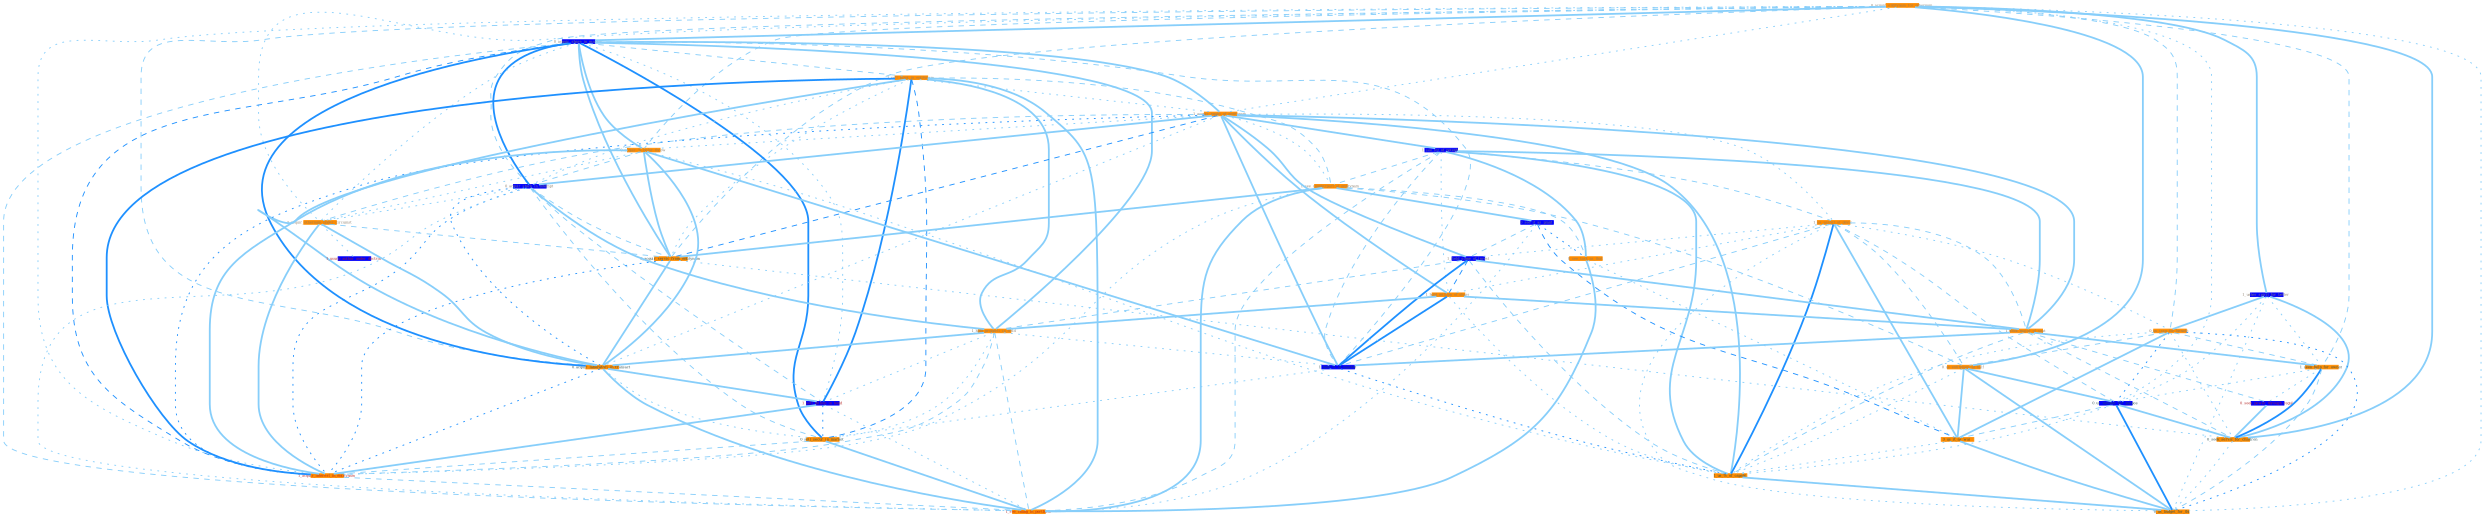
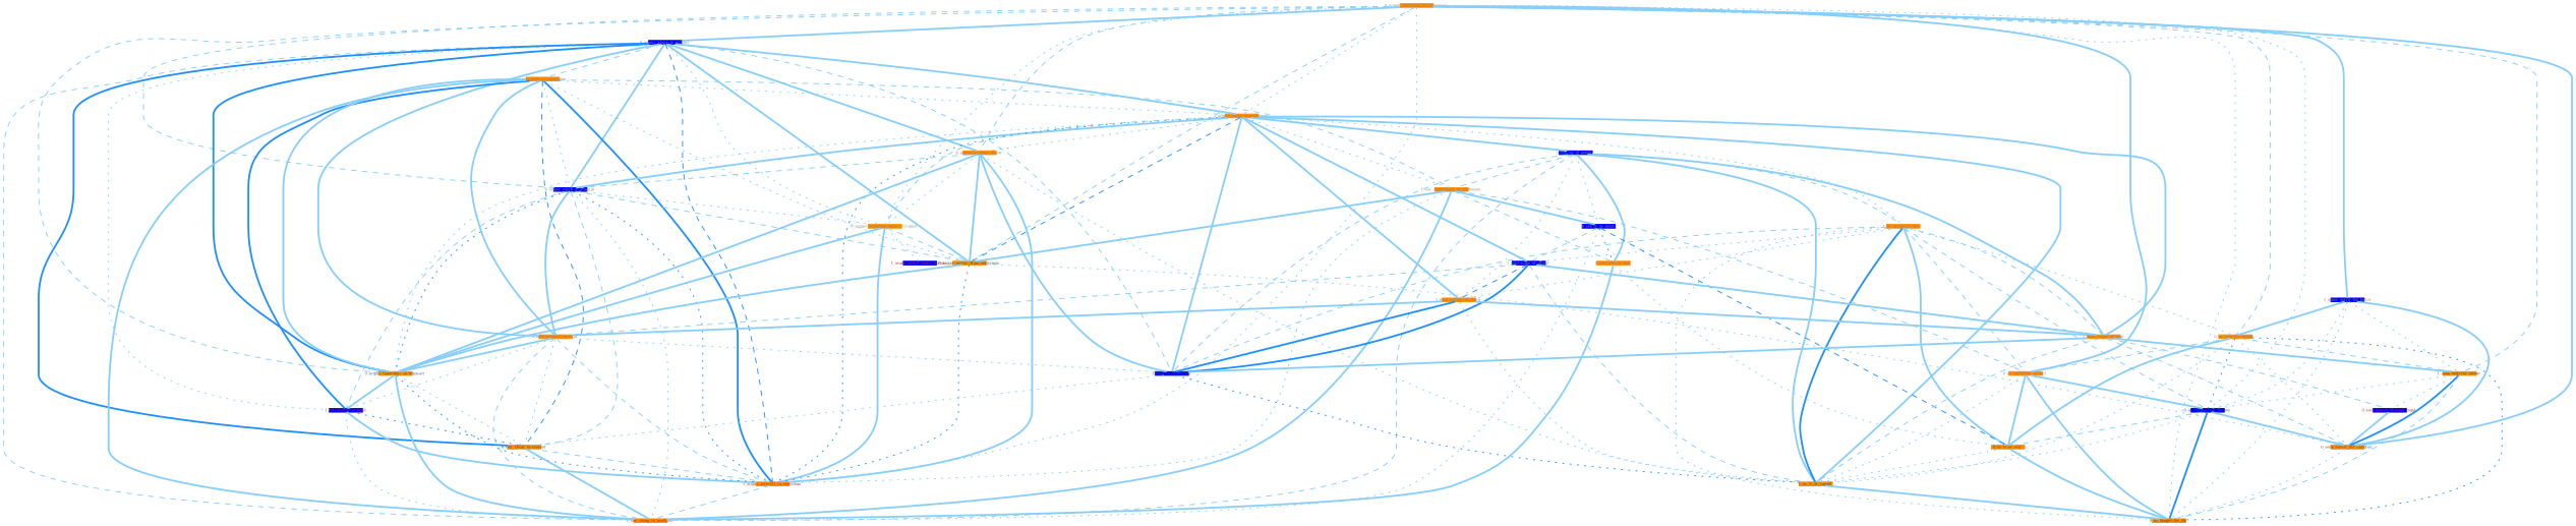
  graph {
    node [color=darkorange fixedsize=true fontcolor="#8b7d6b" fontsize=4 shape=polygon style=filled]
    edge [color="#87cefa" style=bold w=1]
    "0_acquir_entitynam_for_othernum " [height=.06 width=.5]
    "0_acquir_share_in_market " [color=blue height=.06 width=.5]
    "1_sell_plant_in_entitynam " [height=.06 width=.5]
    "1_acquir_equiti_of_entitynam " [height=.06 width=.5]
    "0_acquir_%_befor_throw " [height=.06 width=.5]
    "1_see_lot_of_potenti " [color=blue height=.06 width=.5]
-   "1_usher_spirit_for_better " [color=blue height=.06 width=.5]
+   "1_usher_spirit_for_better " [color=blue height=.06 width=.5 label="5_usher_spirit_for_better"]
    "0_acquir_stock_in_attempt " [color=blue height=.06 width=.5]
    "1_us_assort_of_devic " [height=.06 width=.5]
    "1_see_counterpart_at_entitynam " [height=.06 width=.5]
    "0_see_it_as_plant " [color=blue height=.06 width=.5]
    "0_us_issu_for_benefit " [height=.06 width=.5]
-   "1_hold_some_of_invest " [color=blue height=.06 width=.5 label="1_field_some_of_invest"]
+   "1_hold_some_of_invest " [color=blue height=.06 width=.5]
    "0_see_task_as_that " [height=.06 width=.5]
    "1_hold_million_of_share " [height=.06 width=.5]
    "0_us_entitynam_at_half " [height=.06 width=.5]
    "1_hold_properti_in_field " [height=.06 width=.5]
    "1_seek_major_of_seat " [height=.06 width=.5]
    "0_acquir_othernum_under_circumst " [height=.06 width=.5]
    "0_seek_power_through_regul " [color=blue fontcolor="#b22222" height=.06 width=.5]
    "1_sell_billion_in_bond " [color=blue fontcolor="#b22222" height=.06 width=.5]
    "1_usurp_author_under_doctrin " [color=blue fontcolor="#b22222" height=.06 width=.5]
    "1_acquir_interest_in_entitynam " [fontcolor="#b22222" height=.06 width=.5]
    "1_see_chang_in_portfolio " [fontcolor="#b22222" height=.06 width=.5]
    "1_seek_help_for_owner " [fontcolor="#2f4f4f" height=.06 width=.5]
    "0_acquir_servic_from_entitynam " [fontcolor="#2f4f4f" height=.06 width=.5]
    "0_us_number_for_purpos " [color=blue fontcolor="#2f4f4f" height=.06 width=.5]
    "0_acquir_laboratori_in_transact " [fontcolor="#2f4f4f" height=.06 width=.5]
    "0_seek_servic_for_children " [fontcolor="#2f4f4f" height=.06 width=.5]
    "0_us_budget_for_thi " [fontcolor="#2f4f4f" height=.06 width=.5]
    "1_hold_%_of_market " [color=blue fontcolor="#2f4f4f" height=.06 width=.5]
    "0_sell_secur_in_market " [fontcolor="#2f4f4f" height=.06 width=.5]
    "1_us_%_of_capabl " [fontcolor="#2f4f4f" height=.06 width=.5]
    "0_us_it_as_wai " [fontcolor="#2f4f4f" height=.06 width=.5]
    subgraph sub_1 {
      "0_acquir_entitynam_for_othernum "
      "0_acquir_share_in_market "
      "1_sell_plant_in_entitynam "
      "1_acquir_equiti_of_entitynam "
      "0_acquir_%_befor_throw "
      "1_see_lot_of_potenti "
      "1_usher_spirit_for_better "
      "0_acquir_stock_in_attempt "
      "1_us_assort_of_devic "
      "1_see_counterpart_at_entitynam "
      "0_see_it_as_plant "
      "0_us_issu_for_benefit "
      "1_hold_some_of_invest "
      "0_see_task_as_that "
      "1_hold_million_of_share "
      "0_us_entitynam_at_half "
      "1_hold_properti_in_field "
      "1_seek_major_of_seat "
      "0_acquir_othernum_under_circumst "
    }
    subgraph sub_2 {
      "0_seek_power_through_regul "
      "1_sell_billion_in_bond "
      "1_usurp_author_under_doctrin "
      "1_acquir_interest_in_entitynam "
      "1_see_chang_in_portfolio "
    }
    "0_acquir_entitynam_for_othernum " -- "0_acquir_share_in_market "
    "0_acquir_entitynam_for_othernum " -- "1_acquir_equiti_of_entitynam " [style=dotted]
    "0_acquir_entitynam_for_othernum " -- "0_acquir_%_befor_throw " [style=dashed]
    "0_acquir_entitynam_for_othernum " -- "1_usher_spirit_for_better "
    "0_acquir_entitynam_for_othernum " -- "0_acquir_stock_in_attempt " [style=dashed]
    "0_acquir_entitynam_for_othernum " -- "0_us_issu_for_benefit " [style=dashed]
    "0_acquir_entitynam_for_othernum " -- "0_us_entitynam_at_half "
    "0_acquir_entitynam_for_othernum " -- "0_acquir_othernum_under_circumst " [style=dotted]
    "0_acquir_entitynam_for_othernum " -- "1_acquir_interest_in_entitynam " [style=dotted]
    "0_acquir_entitynam_for_othernum " -- "1_seek_help_for_owner " [style=dashed]
    "0_acquir_entitynam_for_othernum " -- "0_acquir_servic_from_entitynam " [style=dashed]
    "0_acquir_entitynam_for_othernum " -- "0_us_number_for_purpos " [style=dotted]
    "0_acquir_entitynam_for_othernum " -- "0_acquir_laboratori_in_transact " [style=dashed]
    "0_acquir_entitynam_for_othernum " -- "0_seek_servic_for_children "
    "0_acquir_entitynam_for_othernum " -- "0_us_budget_for_thi " [style=dotted]
    "0_acquir_share_in_market " -- "1_sell_plant_in_entitynam " [style=dashed]
    "0_acquir_share_in_market " -- "1_acquir_equiti_of_entitynam "
    "0_acquir_share_in_market " -- "0_acquir_%_befor_throw "
-   "0_acquir_share_in_market " -- "0_acquir_stock_in_attempt " [color="#1e90ff" w=2]
+   "0_acquir_share_in_market " -- "0_acquir_stock_in_attempt " [w=2]
    "0_acquir_share_in_market " -- "1_hold_properti_in_field "
    "0_acquir_share_in_market " -- "0_acquir_othernum_under_circumst " [style=dotted]
    "0_acquir_share_in_market " -- "1_sell_billion_in_bond " [style=dotted]
    "0_acquir_share_in_market " -- "1_acquir_interest_in_entitynam " [color="#1e90ff" style=dashed w=2]
    "0_acquir_share_in_market " -- "1_see_chang_in_portfolio " [style=dashed]
    "0_acquir_share_in_market " -- "0_acquir_servic_from_entitynam "
    "0_acquir_share_in_market " -- "0_acquir_laboratori_in_transact " [color="#1e90ff" w=2]
    "0_acquir_share_in_market " -- "1_hold_%_of_market " [style=dashed]
    "0_acquir_share_in_market " -- "0_sell_secur_in_market " [color="#1e90ff" w=2]
    "1_sell_plant_in_entitynam " -- "1_acquir_equiti_of_entitynam " [style=dotted]
    "1_sell_plant_in_entitynam " -- "0_acquir_stock_in_attempt " [style=dotted]
    "1_sell_plant_in_entitynam " -- "1_see_counterpart_at_entitynam " [style=dashed]
    "1_sell_plant_in_entitynam " -- "1_hold_properti_in_field "
    "1_sell_plant_in_entitynam " -- "1_sell_billion_in_bond " [color="#1e90ff" w=2]
    "1_sell_plant_in_entitynam " -- "1_acquir_interest_in_entitynam " [color="#1e90ff" w=2]
    "1_sell_plant_in_entitynam " -- "1_see_chang_in_portfolio "
    "1_sell_plant_in_entitynam " -- "0_acquir_servic_from_entitynam " [style=dotted]
    "1_sell_plant_in_entitynam " -- "0_acquir_laboratori_in_transact "
    "1_sell_plant_in_entitynam " -- "0_sell_secur_in_market " [color="#1e90ff" style=dashed w=2]
    "1_acquir_equiti_of_entitynam " -- "0_acquir_%_befor_throw " [style=dotted]
    "1_acquir_equiti_of_entitynam " -- "1_see_lot_of_potenti "
    "1_acquir_equiti_of_entitynam " -- "0_acquir_stock_in_attempt "
    "1_acquir_equiti_of_entitynam " -- "1_us_assort_of_devic " [style=dotted]
    "1_acquir_equiti_of_entitynam " -- "1_see_counterpart_at_entitynam " [style=dotted]
    "1_acquir_equiti_of_entitynam " -- "1_hold_some_of_invest "
    "1_acquir_equiti_of_entitynam " -- "1_hold_million_of_share "
    "1_acquir_equiti_of_entitynam " -- "1_seek_major_of_seat "
    "1_acquir_equiti_of_entitynam " -- "0_acquir_othernum_under_circumst " [style=dashed]
    "1_acquir_equiti_of_entitynam " -- "1_acquir_interest_in_entitynam " [color="#1e90ff" style=dotted w=2]
    "1_acquir_equiti_of_entitynam " -- "0_acquir_servic_from_entitynam " [color="#1e90ff" style=dashed w=2]
    "1_acquir_equiti_of_entitynam " -- "0_acquir_laboratori_in_transact " [style=dotted]
    "1_acquir_equiti_of_entitynam " -- "1_hold_%_of_market "
    "1_acquir_equiti_of_entitynam " -- "1_us_%_of_capabl "
    "0_acquir_%_befor_throw " -- "0_acquir_stock_in_attempt " [style=dashed]
    "0_acquir_%_befor_throw " -- "0_acquir_othernum_under_circumst " [style=dotted]
    "0_acquir_%_befor_throw " -- "1_acquir_interest_in_entitynam "
    "0_acquir_%_befor_throw " -- "0_acquir_servic_from_entitynam "
    "0_acquir_%_befor_throw " -- "0_acquir_laboratori_in_transact "
    "0_acquir_%_befor_throw " -- "1_hold_%_of_market "
    "0_acquir_%_befor_throw " -- "1_us_%_of_capabl " [style=dotted]
    "1_see_lot_of_potenti " -- "1_us_assort_of_devic " [style=dashed]
    "1_see_lot_of_potenti " -- "1_see_counterpart_at_entitynam " [style=dashed]
+   "1_see_lot_of_potenti " -- "0_see_it_as_plant " [style=dotted]
    "1_see_lot_of_potenti " -- "0_see_task_as_that "
    "1_see_lot_of_potenti " -- "1_hold_million_of_share " [style=dotted]
    "1_see_lot_of_potenti " -- "1_seek_major_of_seat "
    "1_see_lot_of_potenti " -- "1_see_chang_in_portfolio " [style=dashed]
    "1_see_lot_of_potenti " -- "1_hold_%_of_market " [style=dashed]
    "1_see_lot_of_potenti " -- "1_us_%_of_capabl "
    "1_usher_spirit_for_better " -- "0_us_issu_for_benefit "
    "1_usher_spirit_for_better " -- "1_seek_help_for_owner " [style=dotted]
    "1_usher_spirit_for_better " -- "0_us_number_for_purpos " [style=dotted]
    "1_usher_spirit_for_better " -- "0_seek_servic_for_children "
    "1_usher_spirit_for_better " -- "0_us_budget_for_thi " [style=dotted]
    "0_acquir_stock_in_attempt " -- "1_hold_properti_in_field "
    "0_acquir_stock_in_attempt " -- "0_acquir_othernum_under_circumst " [style=dotted]
    "0_acquir_stock_in_attempt " -- "1_sell_billion_in_bond " [style=dashed]
    "0_acquir_stock_in_attempt " -- "1_acquir_interest_in_entitynam " [color="#1e90ff" style=dotted w=2]
    "0_acquir_stock_in_attempt " -- "1_see_chang_in_portfolio " [style=dotted]
    "0_acquir_stock_in_attempt " -- "0_acquir_servic_from_entitynam " [style=dashed]
    "0_acquir_stock_in_attempt " -- "0_acquir_laboratori_in_transact " [color="#1e90ff" style=dotted w=2]
    "0_acquir_stock_in_attempt " -- "0_sell_secur_in_market " [style=dashed]
    "1_us_assort_of_devic " -- "0_us_issu_for_benefit " [style=dotted]
    "1_us_assort_of_devic " -- "1_hold_some_of_invest " [style=dotted]
    "1_us_assort_of_devic " -- "1_hold_million_of_share " [style=dotted]
    "1_us_assort_of_devic " -- "0_us_entitynam_at_half " [style=dashed]
    "1_us_assort_of_devic " -- "1_seek_major_of_seat " [style=dashed]
    "1_us_assort_of_devic " -- "0_us_number_for_purpos " [style=dashed]
    "1_us_assort_of_devic " -- "0_us_budget_for_thi " [style=dotted]
    "1_us_assort_of_devic " -- "1_hold_%_of_market " [style=dashed]
    "1_us_assort_of_devic " -- "1_us_%_of_capabl " [color="#1e90ff" w=2]
    "1_us_assort_of_devic " -- "0_us_it_as_wai "
    "1_see_counterpart_at_entitynam " -- "0_see_it_as_plant "
    "1_see_counterpart_at_entitynam " -- "0_see_task_as_that " [style=dashed]
    "1_see_counterpart_at_entitynam " -- "0_us_entitynam_at_half " [style=dashed]
    "1_see_counterpart_at_entitynam " -- "1_acquir_interest_in_entitynam " [style=dotted]
    "1_see_counterpart_at_entitynam " -- "1_see_chang_in_portfolio "
    "1_see_counterpart_at_entitynam " -- "0_acquir_servic_from_entitynam "
    "0_see_it_as_plant " -- "1_hold_some_of_invest " [style=dashed]
    "0_see_it_as_plant " -- "0_see_task_as_that " [color="#1e90ff" style=dotted w=2]
    "0_see_it_as_plant " -- "1_see_chang_in_portfolio " [style=dotted]
    "0_see_it_as_plant " -- "0_us_it_as_wai " [color="#1e90ff" style=dashed w=2]
    "0_us_issu_for_benefit " -- "0_us_entitynam_at_half " [style=dashed]
    "0_us_issu_for_benefit " -- "1_seek_help_for_owner " [style=dashed]
    "0_us_issu_for_benefit " -- "0_us_number_for_purpos " [color="#1e90ff" style=dotted w=2]
    "0_us_issu_for_benefit " -- "0_seek_servic_for_children " [style=dotted]
    "0_us_issu_for_benefit " -- "0_us_budget_for_thi " [color="#1e90ff" style=dotted w=2]
    "0_us_issu_for_benefit " -- "1_us_%_of_capabl " [style=dotted]
    "0_us_issu_for_benefit " -- "0_us_it_as_wai "
    "1_hold_some_of_invest " -- "1_hold_million_of_share " [color="#1e90ff" style=dashed w=2]
    "1_hold_some_of_invest " -- "1_hold_properti_in_field " [style=dashed]
    "1_hold_some_of_invest " -- "1_seek_major_of_seat "
    "1_hold_some_of_invest " -- "1_hold_%_of_market " [color="#1e90ff" w=2]
    "1_hold_some_of_invest " -- "1_us_%_of_capabl " [style=dashed]
    "0_see_task_as_that " -- "1_see_chang_in_portfolio "
    "0_see_task_as_that " -- "0_us_it_as_wai " [style=dotted]
    "1_hold_million_of_share " -- "1_hold_properti_in_field "
    "1_hold_million_of_share " -- "1_seek_major_of_seat "
    "1_hold_million_of_share " -- "1_hold_%_of_market " [color="#1e90ff" w=2]
    "1_hold_million_of_share " -- "1_us_%_of_capabl " [style=dotted]
    "0_us_entitynam_at_half " -- "0_us_number_for_purpos "
    "0_us_entitynam_at_half " -- "0_us_budget_for_thi "
    "0_us_entitynam_at_half " -- "1_us_%_of_capabl " [style=dotted]
    "0_us_entitynam_at_half " -- "0_us_it_as_wai "
    "1_hold_properti_in_field " -- "1_sell_billion_in_bond " [style=dotted]
    "1_hold_properti_in_field " -- "1_acquir_interest_in_entitynam " [style=dashed]
    "1_hold_properti_in_field " -- "1_see_chang_in_portfolio " [style=dashed]
    "1_hold_properti_in_field " -- "0_acquir_laboratori_in_transact "
    "1_hold_properti_in_field " -- "1_hold_%_of_market " [style=dotted]
    "1_hold_properti_in_field " -- "0_sell_secur_in_market " [style=dotted]
    "1_seek_major_of_seat " -- "0_seek_power_through_regul " [style=dashed]
    "1_seek_major_of_seat " -- "1_seek_help_for_owner "
    "1_seek_major_of_seat " -- "0_seek_servic_for_children " [style=dashed]
    "1_seek_major_of_seat " -- "1_hold_%_of_market "
    "1_seek_major_of_seat " -- "1_us_%_of_capabl " [style=dashed]
    "0_acquir_othernum_under_circumst " -- "1_usurp_author_under_doctrin " [style=dotted]
    "0_acquir_othernum_under_circumst " -- "1_acquir_interest_in_entitynam "
    "0_acquir_othernum_under_circumst " -- "0_acquir_servic_from_entitynam " [style=dashed]
    "0_acquir_othernum_under_circumst " -- "0_acquir_laboratori_in_transact "
    "0_seek_power_through_regul " -- "0_seek_servic_for_children "
    "1_sell_billion_in_bond " -- "1_acquir_interest_in_entitynam "
    "1_sell_billion_in_bond " -- "1_see_chang_in_portfolio " [style=dotted]
    "1_sell_billion_in_bond " -- "0_sell_secur_in_market " [color="#1e90ff" style=dotted w=2]
    "1_acquir_interest_in_entitynam " -- "1_see_chang_in_portfolio " [style=dashed]
    "1_seek_help_for_owner " -- "0_seek_power_through_regul " [style=dotted]
    "1_seek_help_for_owner " -- "0_us_number_for_purpos " [style=dotted]
    "1_seek_help_for_owner " -- "0_seek_servic_for_children " [color="#1e90ff" w=2]
    "1_seek_help_for_owner " -- "0_us_budget_for_thi " [style=dashed]
    "0_acquir_servic_from_entitynam " -- "1_acquir_interest_in_entitynam " [color="#1e90ff" style=dotted w=2]
    "0_acquir_servic_from_entitynam " -- "0_acquir_laboratori_in_transact "
    "0_acquir_servic_from_entitynam " -- "0_seek_servic_for_children " [style=dotted]
    "0_us_number_for_purpos " -- "0_seek_servic_for_children "
    "0_us_number_for_purpos " -- "0_us_budget_for_thi " [color="#1e90ff" w=2]
    "0_us_number_for_purpos " -- "1_us_%_of_capabl " [style=dotted]
    "0_us_number_for_purpos " -- "0_us_it_as_wai " [style=dashed]
    "0_acquir_laboratori_in_transact " -- "1_sell_billion_in_bond "
    "0_acquir_laboratori_in_transact " -- "1_acquir_interest_in_entitynam " [color="#1e90ff" style=dotted w=2]
    "0_acquir_laboratori_in_transact " -- "1_see_chang_in_portfolio "
    "0_acquir_laboratori_in_transact " -- "0_sell_secur_in_market " [style=dotted]
    "0_seek_servic_for_children " -- "0_us_budget_for_thi " [style=dotted]
    "1_hold_%_of_market " -- "0_sell_secur_in_market " [style=dotted]
    "1_hold_%_of_market " -- "1_us_%_of_capabl " [color="#1e90ff" style=dotted w=2]
    "0_sell_secur_in_market " -- "1_acquir_interest_in_entitynam " [style=dashed]
    "0_sell_secur_in_market " -- "1_see_chang_in_portfolio "
    "1_us_%_of_capabl " -- "0_us_budget_for_thi "
    "0_us_it_as_wai " -- "0_us_budget_for_thi "
    "0_us_it_as_wai " -- "1_us_%_of_capabl " [style=dotted]
  }
